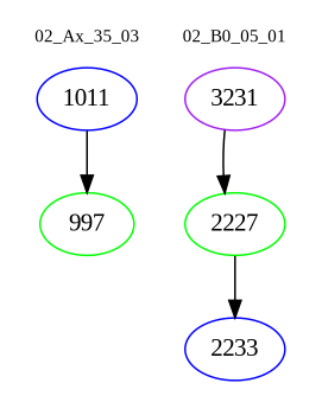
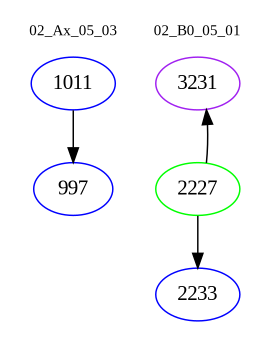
  digraph {
    fontname="Liberation Serif"
    node [color=blue fontname="Liberation Serif"]
    edge [color=black fontname="Liberation Serif"]
    n1 [label=1011]
-   n2 [color=green label=997]
+   n2 [label=997]
    n3 [color=purple label=3231]
    n4 [color=green label=2227]
    n5 [label=2233]
    subgraph cluster_1 {
      color=white
      fontsize=10
-     label="02_Ax_35_03"
+     label="02_Ax_05_03"
      n1
      n2
    }
    subgraph cluster_2 {
      color=white
      fontsize=10
      label="02_B0_05_01"
      n3
      n4
      n5
    }
    n1 -> n2
-   n3 -> n4
+   n4 -> n3
    n4 -> n5
  }
